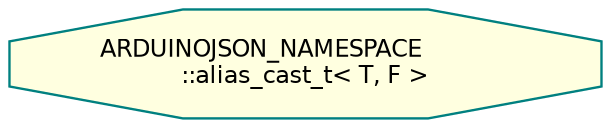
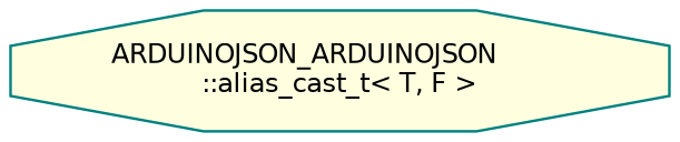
  digraph {
    rankdir=LR
-   n1 [color=teal fillcolor=lightyellow fontname=Helvetica fontsize=10 height=0.2 label="ARDUINOJSON_NAMESPACE\l::alias_cast_t\< T, F \>" shape=octagon style=filled width=0.4]
+   n1 [color=teal fillcolor=lightyellow fontname=Helvetica fontsize=10 height=0.2 label="ARDUINOJSON_ARDUINOJSON\l::alias_cast_t\< T, F \>" shape=octagon style=filled width=0.4]
  }
